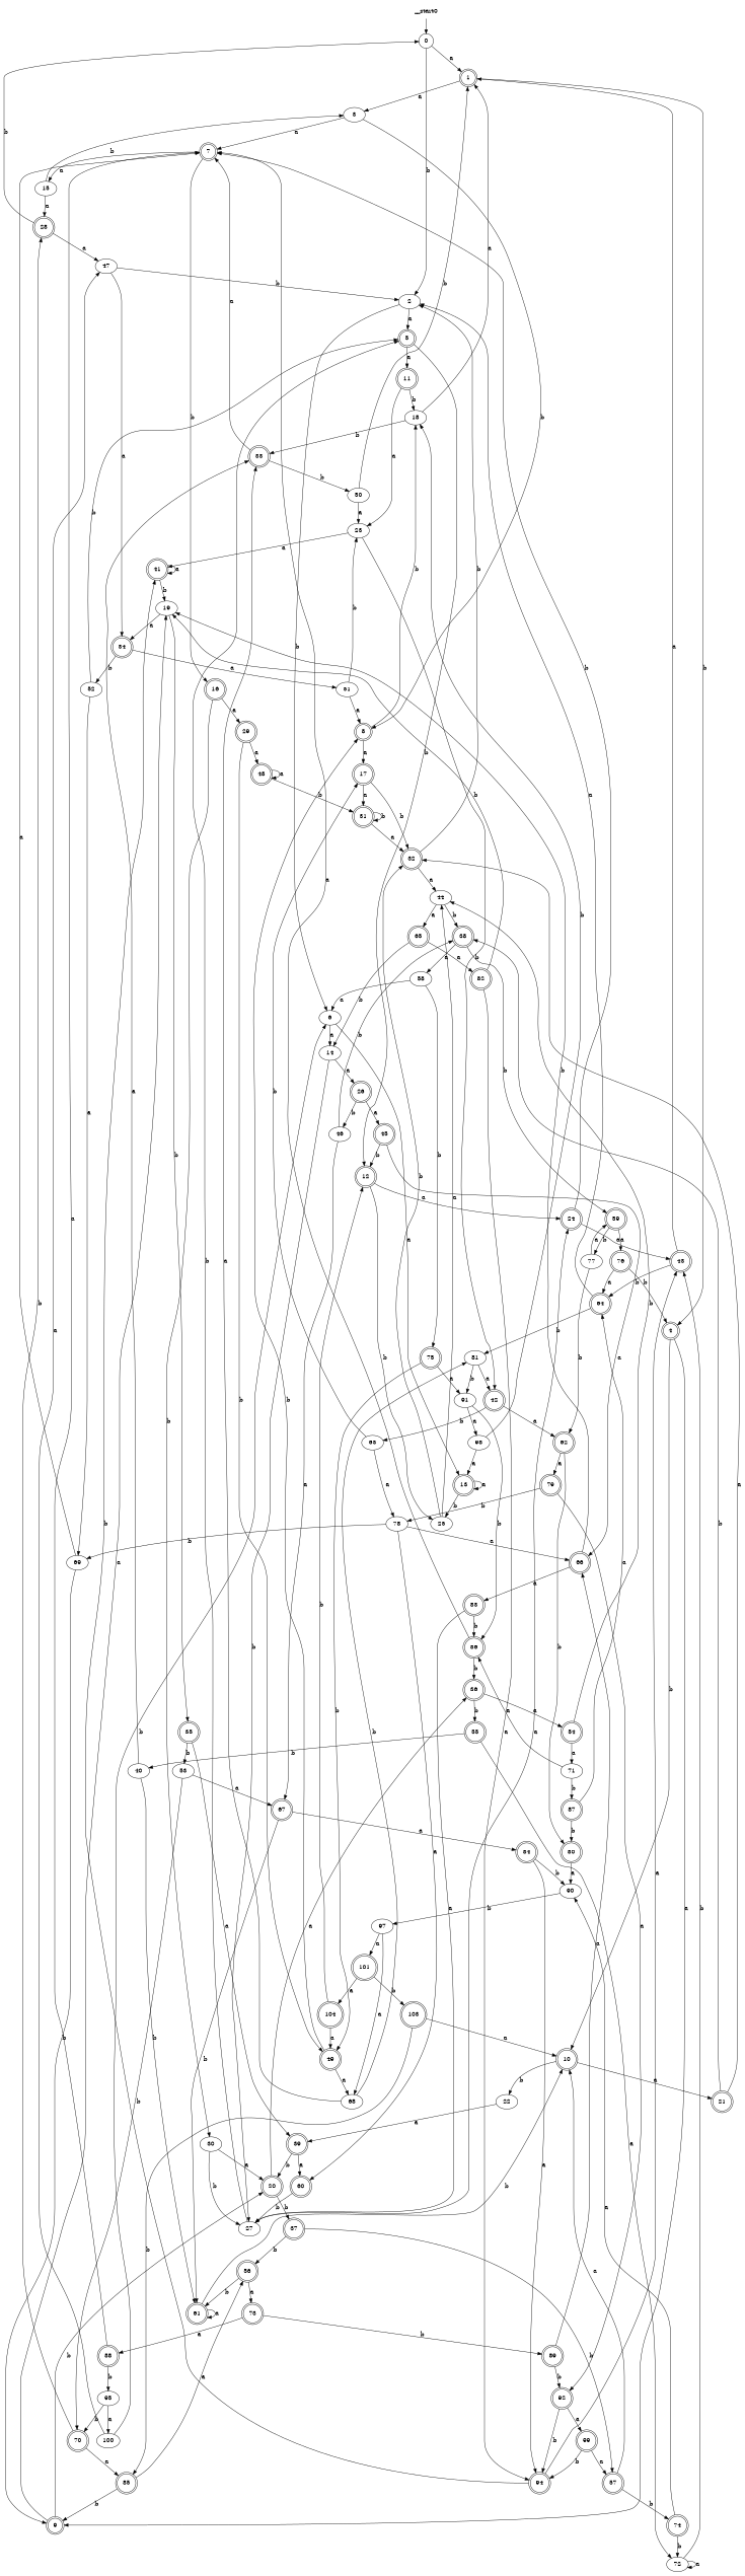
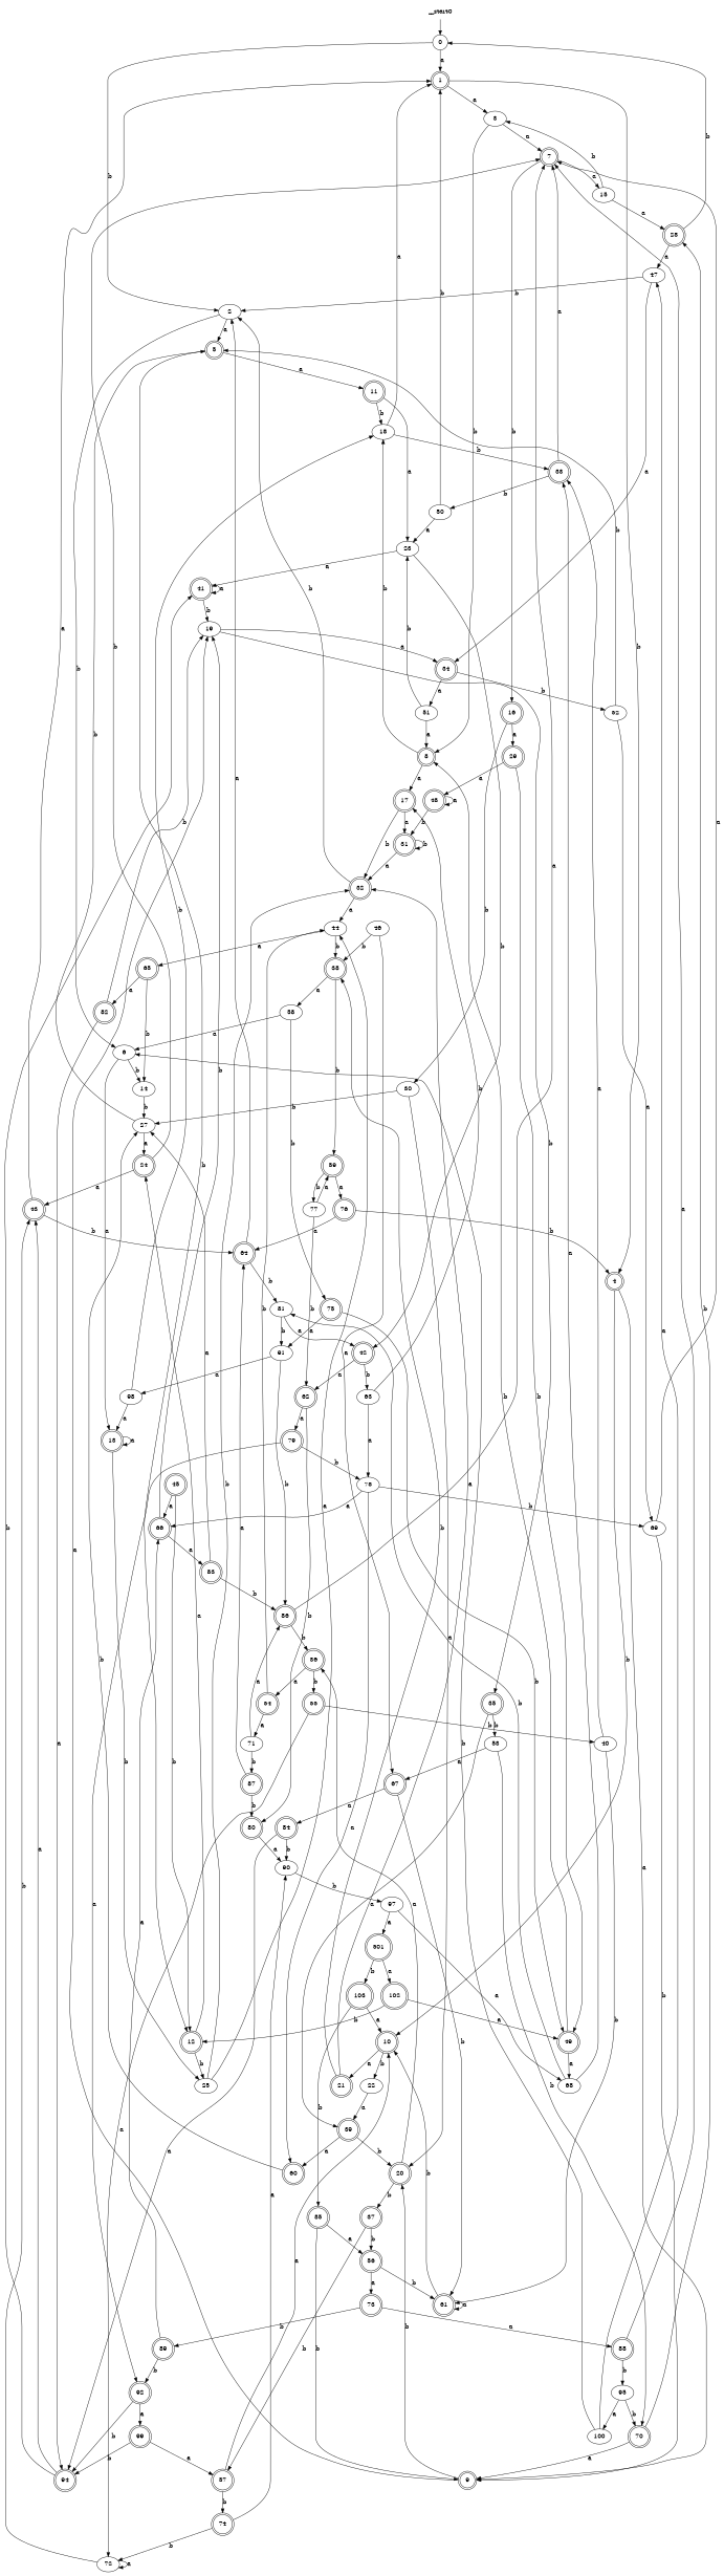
  digraph {
    node [shape=doublecircle]
    __start0 [shape=none]
    0 [shape=circle]
    1
    2 [shape=""]
    3 [shape=""]
    4
    5
    6 [shape=""]
    7
    8
    9
    10
    11
    12
    13
    14 [shape=""]
    15 [shape=""]
    16
    17
    18 [shape=""]
    19 [shape=""]
    20
    21
    22 [shape=""]
    23 [shape=""]
    24
    25 [shape=""]
-   26
    27 [shape=""]
    28
    29
    30 [shape=ellipse]
    31
    32
    33
    34
    35
    36
    37
    38
    39
    41
    42
    43
    44 [shape=""]
    45
    46 [shape=""]
    47 [shape=""]
    48
    49
    50 [shape=""]
    51 [shape=""]
    52 [shape=""]
    53 [shape=""]
    54
    55
    56
    57
    58 [shape=""]
    59
    60
    40 [shape=""]
    61
    62
    63 [shape=""]
    64
    65
    66
    67
    68 [shape=""]
    69 [shape=""]
    70
    71 [shape=ellipse]
    72 [shape=""]
    73
    74
    75
    76
    77 [shape=""]
    79
    80
    78 [shape=""]
    81 [shape=""]
    82
    83
    84
    85
    86
    87
    88
    89
    90 [shape=""]
    91 [shape=""]
    92
    94
    95 [shape=""]
    97 [shape=""]
    98 [shape=""]
    99
    100 [shape=""]
-   101
-   102 [label=104]
+   101 [label=501]
+   102
    103
    __start0 -> 0
    0 -> 1 [label=a]
    0 -> 2 [label=b]
    1 -> 3 [label=a]
    1 -> 4 [label=b]
    2 -> 5 [label=a]
    2 -> 6 [label=b]
    3 -> 7 [label=a]
    3 -> 8 [label=b]
    4 -> 9 [label=a]
    4 -> 10 [label=b]
    5 -> 11 [label=a]
    5 -> 12 [label=b]
    6 -> 13 [label=a]
-   6 -> 14 [label=a]
+   6 -> 14 [label=b]
    7 -> 15 [label=a]
    7 -> 16 [label=b]
    8 -> 17 [label=a]
    8 -> 18 [label=b]
    9 -> 19 [label=a]
    9 -> 20 [label=b]
    10 -> 21 [label=a]
    10 -> 22 [label=b]
    11 -> 18 [label=b]
    11 -> 23 [label=a]
    12 -> 24 [label=a]
    12 -> 25 [label=b]
    13 -> 13 [label=a]
    13 -> 25 [label=b]
-   14 -> 26 [label=a]
    14 -> 27 [label=b]
    15 -> 3 [label=b]
    15 -> 28 [label=a]
    16 -> 29 [label=a]
    16 -> 30 [label=b]
    17 -> 31 [label=a]
    17 -> 32 [label=b]
    18 -> 1 [label=a]
    18 -> 33 [label=b]
    19 -> 34 [label=a]
    19 -> 35 [label=b]
    20 -> 36 [label=a]
    20 -> 37 [label=b]
    21 -> 32 [label=a]
    21 -> 38 [label=b]
    22 -> 39 [label=a]
    23 -> 41 [label=a]
    23 -> 42 [label=b]
    24 -> 7 [label=b]
    24 -> 43 [label=a]
    25 -> 32 [label=b]
    25 -> 44 [label=a]
-   26 -> 45 [label=a]
-   26 -> 46 [label=b]
    27 -> 5 [label=b]
    27 -> 24 [label=a]
    28 -> 0 [label=b]
    28 -> 47 [label=a]
    29 -> 48 [label=a]
    29 -> 49 [label=b]
    30 -> 20 [label=a]
    30 -> 27 [label=b]
    31 -> 31 [label=b]
    31 -> 32 [label=a]
    32 -> 2 [label=b]
    32 -> 44 [label=a]
    33 -> 7 [label=a]
    33 -> 50 [label=b]
    34 -> 51 [label=a]
    34 -> 52 [label=b]
    35 -> 39 [label=a]
    35 -> 53 [label=b]
    36 -> 54 [label=a]
    36 -> 55 [label=b]
    37 -> 56 [label=b]
    37 -> 57 [label=b]
    38 -> 58 [label=a]
    38 -> 59 [label=b]
    39 -> 20 [label=b]
    39 -> 60 [label=a]
    41 -> 19 [label=b]
    41 -> 41 [label=a]
    42 -> 62 [label=a]
    42 -> 63 [label=b]
    43 -> 1 [label=a]
    43 -> 64 [label=b]
    44 -> 38 [label=b]
    44 -> 65 [label=a]
    45 -> 12 [label=b]
    45 -> 66 [label=a]
    46 -> 38 [label=b]
    46 -> 67 [label=a]
    47 -> 2 [label=b]
    47 -> 34 [label=a]
    48 -> 31 [label=b]
    48 -> 48 [label=a]
    49 -> 8 [label=b]
    49 -> 68 [label=a]
    50 -> 1 [label=b]
    50 -> 23 [label=a]
    51 -> 8 [label=a]
    51 -> 23 [label=b]
    52 -> 5 [label=b]
    52 -> 69 [label=a]
    53 -> 67 [label=a]
    53 -> 70 [label=b]
    54 -> 44 [label=b]
    54 -> 71 [label=a]
    55 -> 40 [label=b]
    55 -> 72 [label=a]
    56 -> 61 [label=b]
    56 -> 73 [label=a]
    57 -> 10 [label=a]
    57 -> 74 [label=b]
    58 -> 6 [label=a]
    58 -> 75 [label=b]
    59 -> 76 [label=a]
    59 -> 77 [label=b]
    60 -> 27 [label=b]
    40 -> 33 [label=a]
    40 -> 61 [label=b]
    61 -> 10 [label=b]
    61 -> 61 [label=a]
    62 -> 79 [label=a]
    62 -> 80 [label=b]
    63 -> 17 [label=b]
    63 -> 78 [label=a]
    64 -> 2 [label=a]
    64 -> 81 [label=b]
    65 -> 14 [label=b]
    65 -> 82 [label=a]
    66 -> 19 [label=b]
    66 -> 83 [label=a]
    67 -> 61 [label=b]
    67 -> 84 [label=a]
    68 -> 33 [label=a]
    68 -> 81 [label=b]
    69 -> 7 [label=a]
    69 -> 9 [label=b]
    70 -> 28 [label=b]
-   70 -> 85 [label=a]
+   70 -> 9 [label=a]
    71 -> 86 [label=a]
    71 -> 87 [label=b]
    72 -> 43 [label=b]
    72 -> 72 [label=a]
    73 -> 88 [label=a]
    73 -> 89 [label=b]
    74 -> 72 [label=b]
    74 -> 90 [label=a]
    75 -> 49 [label=b]
    75 -> 91 [label=a]
    76 -> 4 [label=b]
    76 -> 64 [label=a]
    77 -> 59 [label=a]
    77 -> 62 [label=b]
    79 -> 78 [label=b]
    79 -> 92 [label=a]
    80 -> 90 [label=a]
    78 -> 60 [label=a]
    78 -> 66 [label=a]
    78 -> 69 [label=b]
    81 -> 42 [label=a]
    81 -> 91 [label=b]
    82 -> 19 [label=b]
    82 -> 94 [label=a]
    83 -> 27 [label=a]
    83 -> 86 [label=b]
    84 -> 90 [label=b]
    84 -> 94 [label=a]
    85 -> 9 [label=b]
    85 -> 56 [label=a]
    86 -> 7 [label=a]
    86 -> 36 [label=b]
    87 -> 64 [label=a]
    87 -> 80 [label=b]
    88 -> 7 [label=a]
    88 -> 95 [label=b]
    89 -> 66 [label=a]
    89 -> 92 [label=b]
    90 -> 97 [label=b]
    91 -> 86 [label=b]
    91 -> 98 [label=a]
    92 -> 94 [label=b]
    92 -> 99 [label=a]
    94 -> 41 [label=b]
    94 -> 43 [label=a]
    95 -> 70 [label=b]
    95 -> 100 [label=a]
    97 -> 68 [label=a]
    97 -> 101 [label=a]
    98 -> 13 [label=a]
    98 -> 18 [label=b]
    99 -> 57 [label=a]
    99 -> 94 [label=b]
    100 -> 6 [label=b]
    100 -> 47 [label=a]
    101 -> 102 [label=a]
    101 -> 103 [label=b]
    102 -> 12 [label=b]
    102 -> 49 [label=a]
    103 -> 10 [label=a]
    103 -> 85 [label=b]
  }
